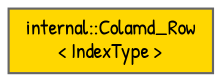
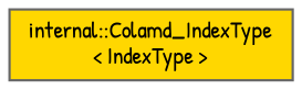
  digraph {
    rankdir=LR
    fontname="Patrick Hand"
-   n1 [color=grey40 fillcolor=gold fontname="Patrick Hand" fontsize=10 height=0.2 label="internal::Colamd_Row\l\< IndexType \>" shape=box style=filled width=0.4]
+   n1 [color=grey40 fillcolor=gold fontname="Patrick Hand" fontsize=10 height=0.2 label="internal::Colamd_IndexType\l\< IndexType \>" shape=box style=filled width=0.4]
  }
